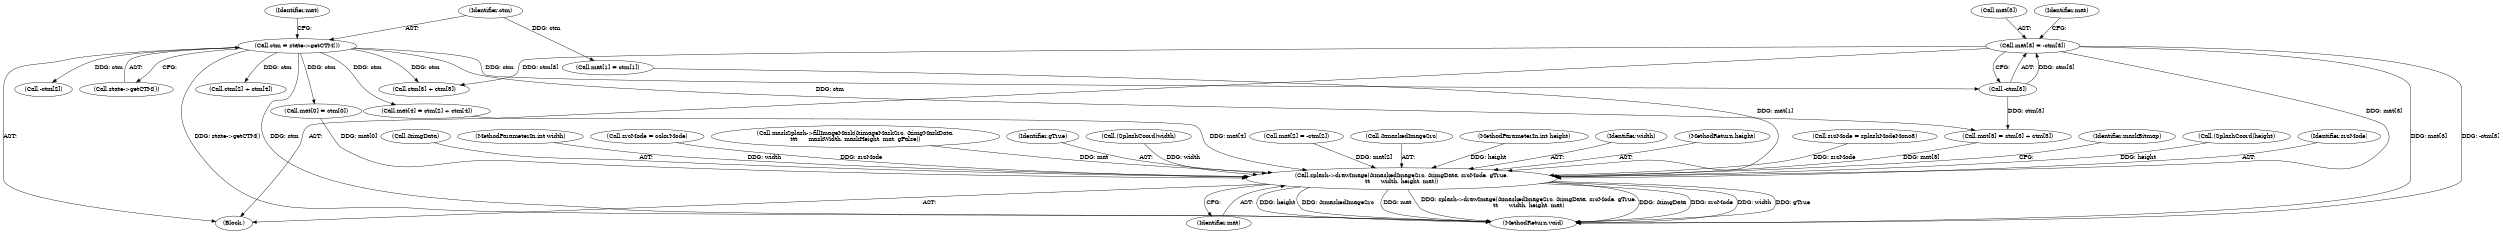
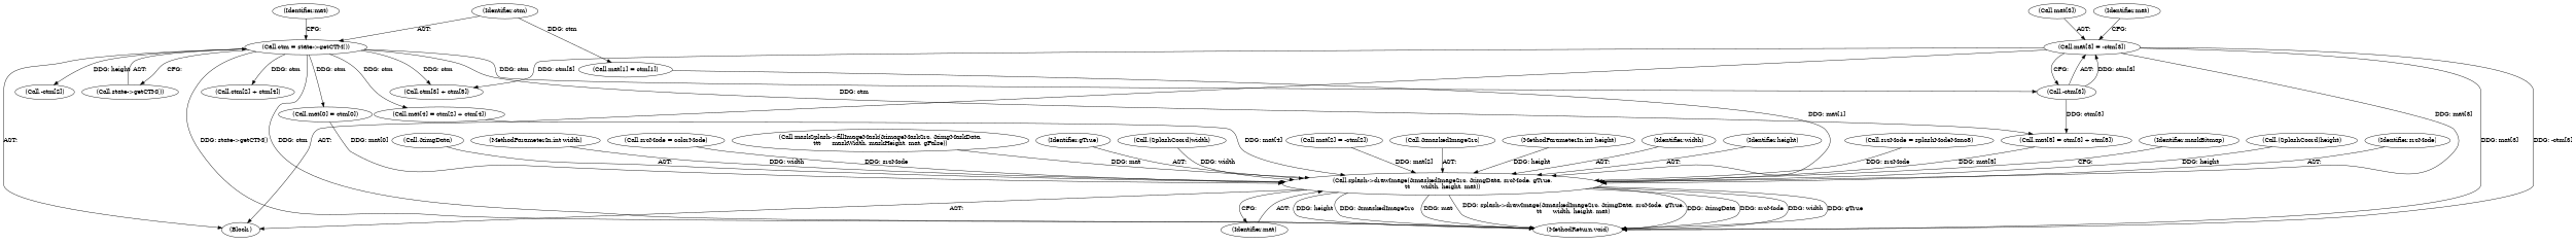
  digraph {
    n1 [label="(Call,mat[3] = -ctm[3])"]
    n2 [label="(Call,-ctm[3])"]
    n3 [label="(Call,splash->drawImage(&maskedImageSrc, &imgData, srcMode, gTrue,\n\t\t      width, height, mat))"]
    n4 [label="(Block,)"]
    n5 [label="(MethodReturn,void)"]
    n6 [label="(Call,ctm[3] + ctm[5])"]
    n7 [label="(Call,mat[5] = ctm[3] + ctm[5])"]
    n8 [label="(Identifier,mat)"]
    n9 [label="(Call,ctm = state->getCTM())"]
    n10 [label="(Call,state->getCTM())"]
    n11 [label="(Call,mat[0] = ctm[0])"]
    n12 [label="(Call,ctm[2] + ctm[4])"]
    n13 [label="(Call,mat[4] = ctm[2] + ctm[4])"]
    n14 [label="(Call,-ctm[2])"]
    n15 [label="(Call,mat[1] = ctm[1])"]
    n16 [label="(Call,mat[2] = -ctm[2])"]
    n17 [label="(Call,&maskedImageSrc)"]
    n18 [label="(MethodParameterIn,int height)"]
    n19 [label="(Identifier,mat)"]
    n20 [label="(Identifier,width)"]
-   n21 [label="(MethodReturn,height)"]
+   n21 [label="(Identifier,height)"]
    n22 [label="(Call,srcMode = splashModeMono8)"]
    n23 [label="(Identifier,mat)"]
    n24 [label="(Identifier,maskBitmap)"]
    n25 [label="(Identifier,ctm)"]
    n26 [label="(Call,(SplashCoord)height)"]
    n27 [label="(Identifier,srcMode)"]
    n28 [label="(Call,&imgData)"]
    n29 [label="(MethodParameterIn,int width)"]
    n30 [label="(Call,mat[3])"]
    n31 [label="(Call,srcMode = colorMode)"]
    n32 [label="(Call,maskSplash->fillImageMask(&imageMaskSrc, &imgMaskData,\n\t\t\t      maskWidth, maskHeight, mat, gFalse))"]
    n33 [label="(Identifier,gTrue)"]
    n34 [label="(Call,(SplashCoord)width)"]
    n1 -> n2 [label="CFG: "]
    n1 -> n3 [label="DDG: mat[3]"]
    n1 -> n4 [label="AST: "]
    n1 -> n5 [label="DDG: mat[3]"]
    n1 -> n5 [label="DDG: -ctm[3]"]
    n1 -> n6 [label="DDG: ctm[3]"]
    n2 -> n1 [label="AST: "]
    n2 -> n1 [label="DDG: ctm[3]"]
    n2 -> n7 [label="DDG: ctm[3]"]
    n3 -> n4 [label="AST: "]
    n3 -> n5 [label="DDG: &maskedImageSrc"]
    n3 -> n5 [label="DDG: mat"]
    n3 -> n5 [label="DDG: splash->drawImage(&maskedImageSrc, &imgData, srcMode, gTrue,\n\t\t      width, height, mat)"]
    n3 -> n5 [label="DDG: &imgData"]
    n3 -> n5 [label="DDG: srcMode"]
    n3 -> n5 [label="DDG: width"]
    n3 -> n5 [label="DDG: gTrue"]
    n3 -> n5 [label="DDG: height"]
    n3 -> n8 [label="CFG: "]
    n7 -> n3 [label="DDG: mat[5]"]
    n8 -> n3 [label="AST: "]
    n9 -> n2 [label="DDG: ctm"]
    n9 -> n4 [label="AST: "]
    n9 -> n5 [label="DDG: ctm"]
    n9 -> n5 [label="DDG: state->getCTM()"]
    n9 -> n6 [label="DDG: ctm"]
    n9 -> n7 [label="DDG: ctm"]
    n9 -> n10 [label="CFG: "]
    n9 -> n11 [label="DDG: ctm"]
    n9 -> n12 [label="DDG: ctm"]
    n9 -> n13 [label="DDG: ctm"]
-   n9 -> n14 [label="DDG: ctm"]
+   n9 -> n14 [label="DDG: height"]
    n10 -> n9 [label="AST: "]
    n11 -> n3 [label="DDG: mat[0]"]
    n13 -> n3 [label="DDG: mat[4]"]
    n15 -> n3 [label="DDG: mat[1]"]
    n16 -> n3 [label="DDG: mat[2]"]
    n17 -> n3 [label="AST: "]
    n18 -> n3 [label="DDG: height"]
    n19 -> n1 [label="CFG: "]
    n20 -> n3 [label="AST: "]
    n21 -> n3 [label="AST: "]
    n22 -> n3 [label="DDG: srcMode"]
    n23 -> n9 [label="CFG: "]
    n24 -> n3 [label="CFG: "]
    n25 -> n9 [label="AST: "]
    n25 -> n15 [label="DDG: ctm"]
    n26 -> n3 [label="DDG: height"]
    n27 -> n3 [label="AST: "]
    n28 -> n3 [label="AST: "]
    n29 -> n3 [label="DDG: width"]
    n30 -> n1 [label="AST: "]
    n31 -> n3 [label="DDG: srcMode"]
    n32 -> n3 [label="DDG: mat"]
    n33 -> n3 [label="AST: "]
    n34 -> n3 [label="DDG: width"]
  }
